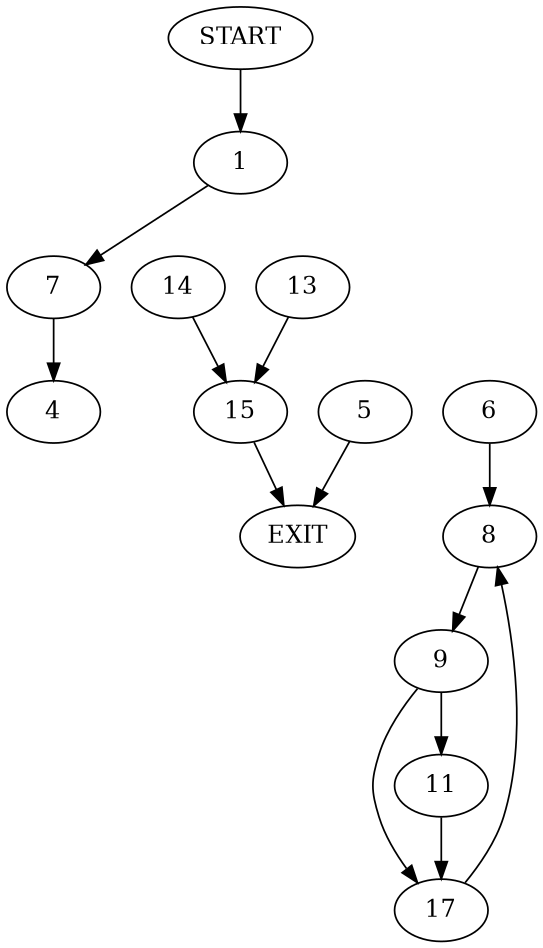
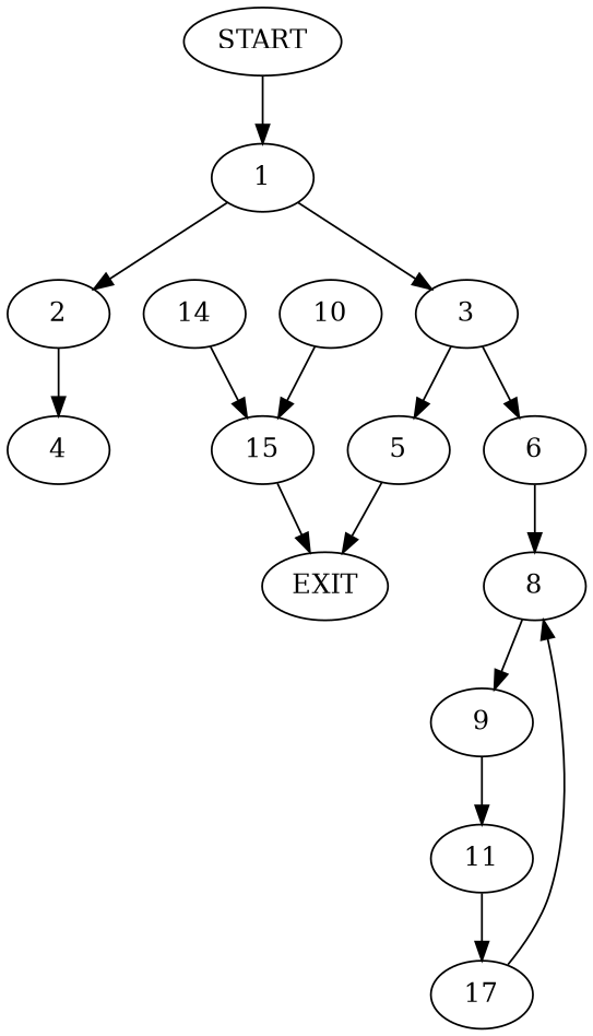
  digraph {
    n1 [label=START]
    1
-   2 [label=7]
+   2
+   3
    n5 [label=EXIT]
    4
    5
    6
    8
    9
    11
    n12 [label=17]
-   13
+   13 [label=10]
    15
    14
    n1 -> 1
    1 -> 2
+   1 -> 3
    2 -> 4
+   3 -> 5
+   3 -> 6
    5 -> n5
    6 -> 8
    8 -> 9
    9 -> 11
-   9 -> n12
    11 -> n12
    n12 -> 8
    13 -> 15
    15 -> n5
    14 -> 15
  }
